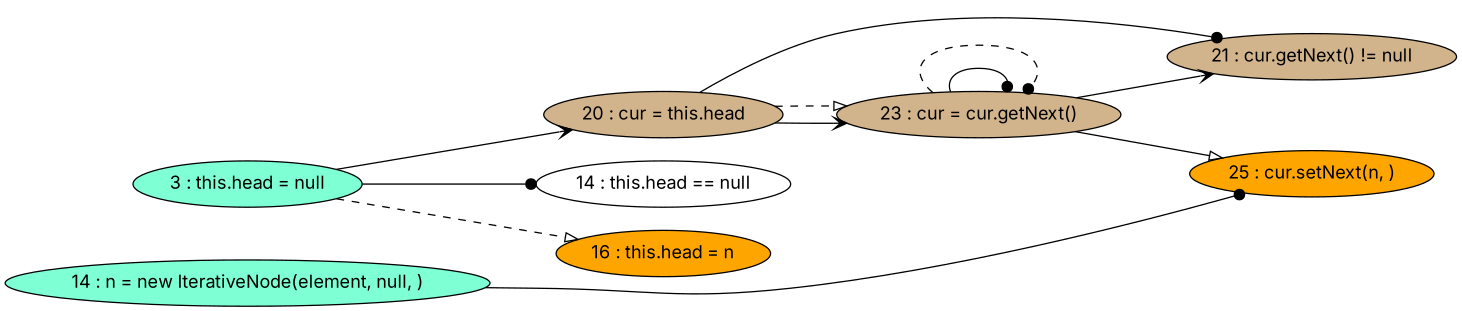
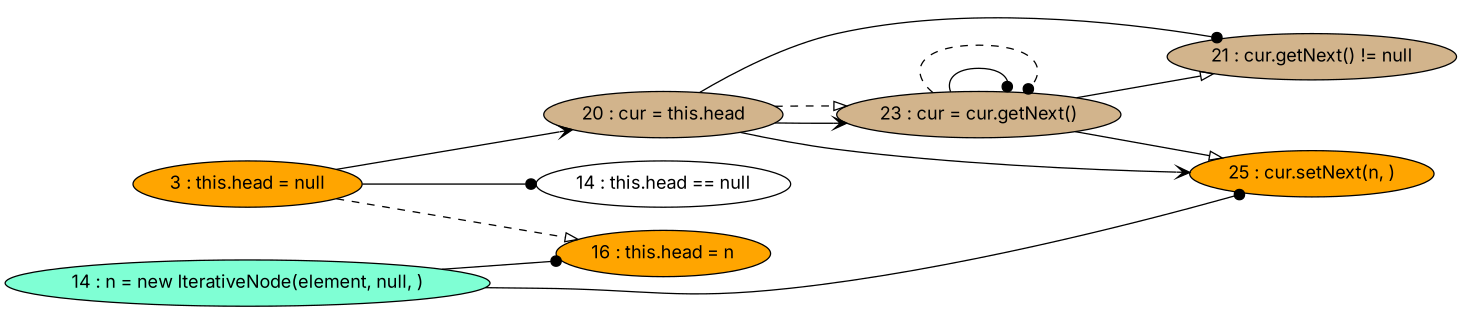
  digraph {
    fontname=Inter
    rankdir=LR
    node [fillcolor=tan fontname=Inter style=filled]
    edge [arrowhead=dot fontname=Inter]
-   "3 : this.head = null" [fillcolor=aquamarine]
+   "3 : this.head = null" [fillcolor=orange]
    "20 : cur = this.head"
    "14 : this.head == null" [fillcolor=white]
    "16 : this.head = n" [fillcolor=orange]
    "25 : cur.setNext(n, )" [fillcolor=orange]
    "23 : cur = cur.getNext()"
    "21 : cur.getNext() != null"
    n8 [fillcolor=aquamarine label="14 : n = new IterativeNode(element, null, )"]
    "3 : this.head = null" -> "20 : cur = this.head" [arrowhead=vee]
    "3 : this.head = null" -> "14 : this.head == null"
    "3 : this.head = null" -> "16 : this.head = n" [arrowhead=onormal style=dashed]
+   "20 : cur = this.head" -> "25 : cur.setNext(n, )" [arrowhead=vee]
    "20 : cur = this.head" -> "23 : cur = cur.getNext()" [arrowhead=vee]
    "20 : cur = this.head" -> "23 : cur = cur.getNext()" [arrowhead=onormal style=dashed]
    "20 : cur = this.head" -> "21 : cur.getNext() != null"
    "23 : cur = cur.getNext()" -> "25 : cur.setNext(n, )" [arrowhead=onormal]
    "23 : cur = cur.getNext()" -> "23 : cur = cur.getNext()"
    "23 : cur = cur.getNext()" -> "23 : cur = cur.getNext()" [style=dashed]
-   "23 : cur = cur.getNext()" -> "21 : cur.getNext() != null" [arrowhead=vee]
+   "23 : cur = cur.getNext()" -> "21 : cur.getNext() != null" [arrowhead=onormal]
+   n8 -> "16 : this.head = n"
    n8 -> "25 : cur.setNext(n, )"
  }
